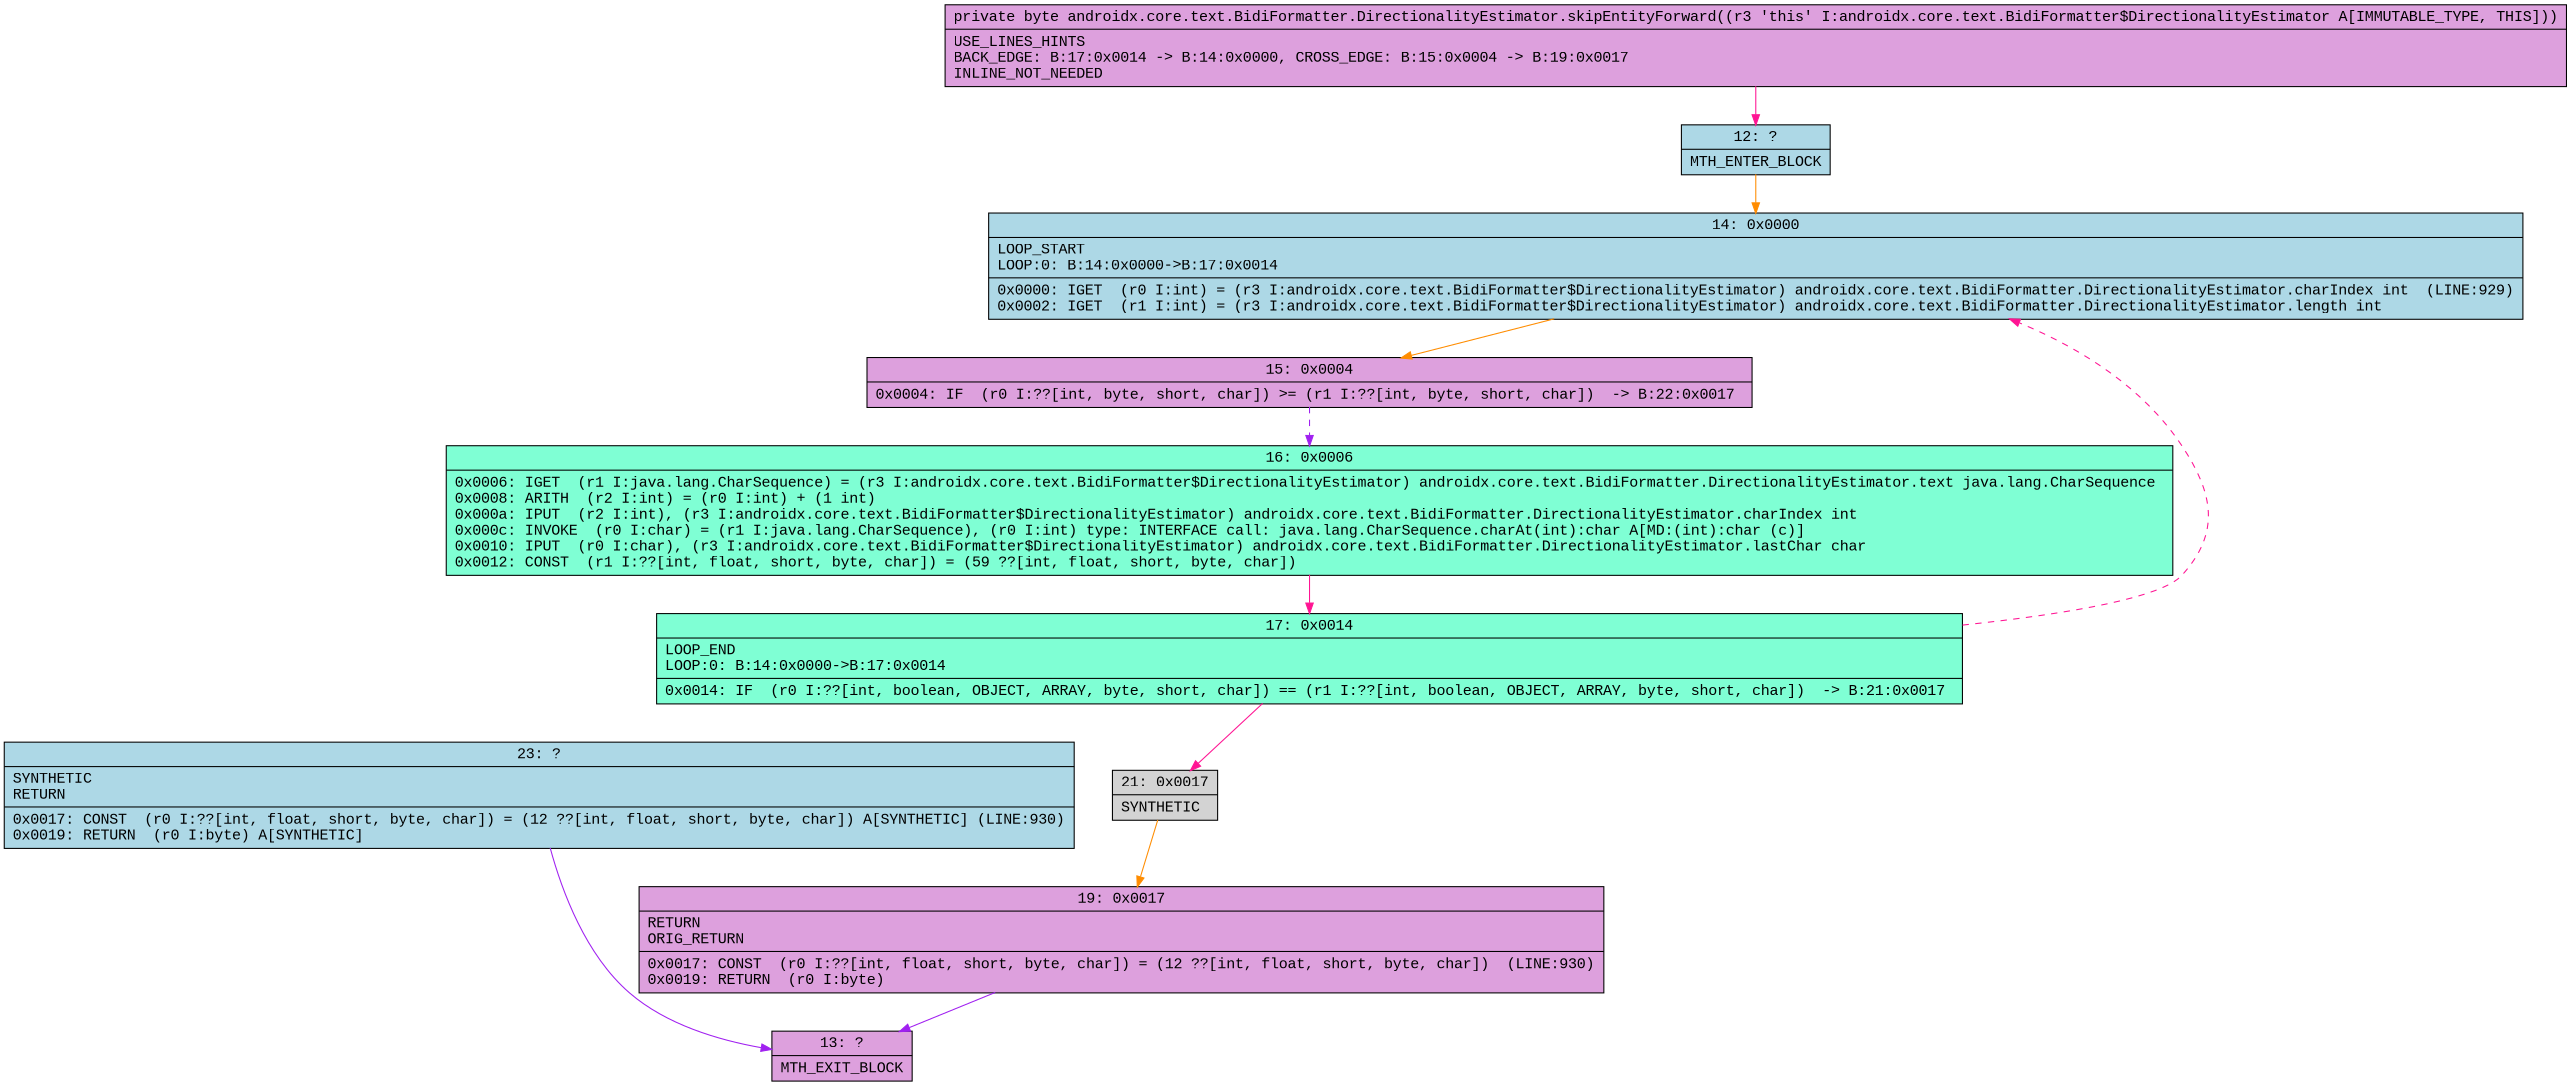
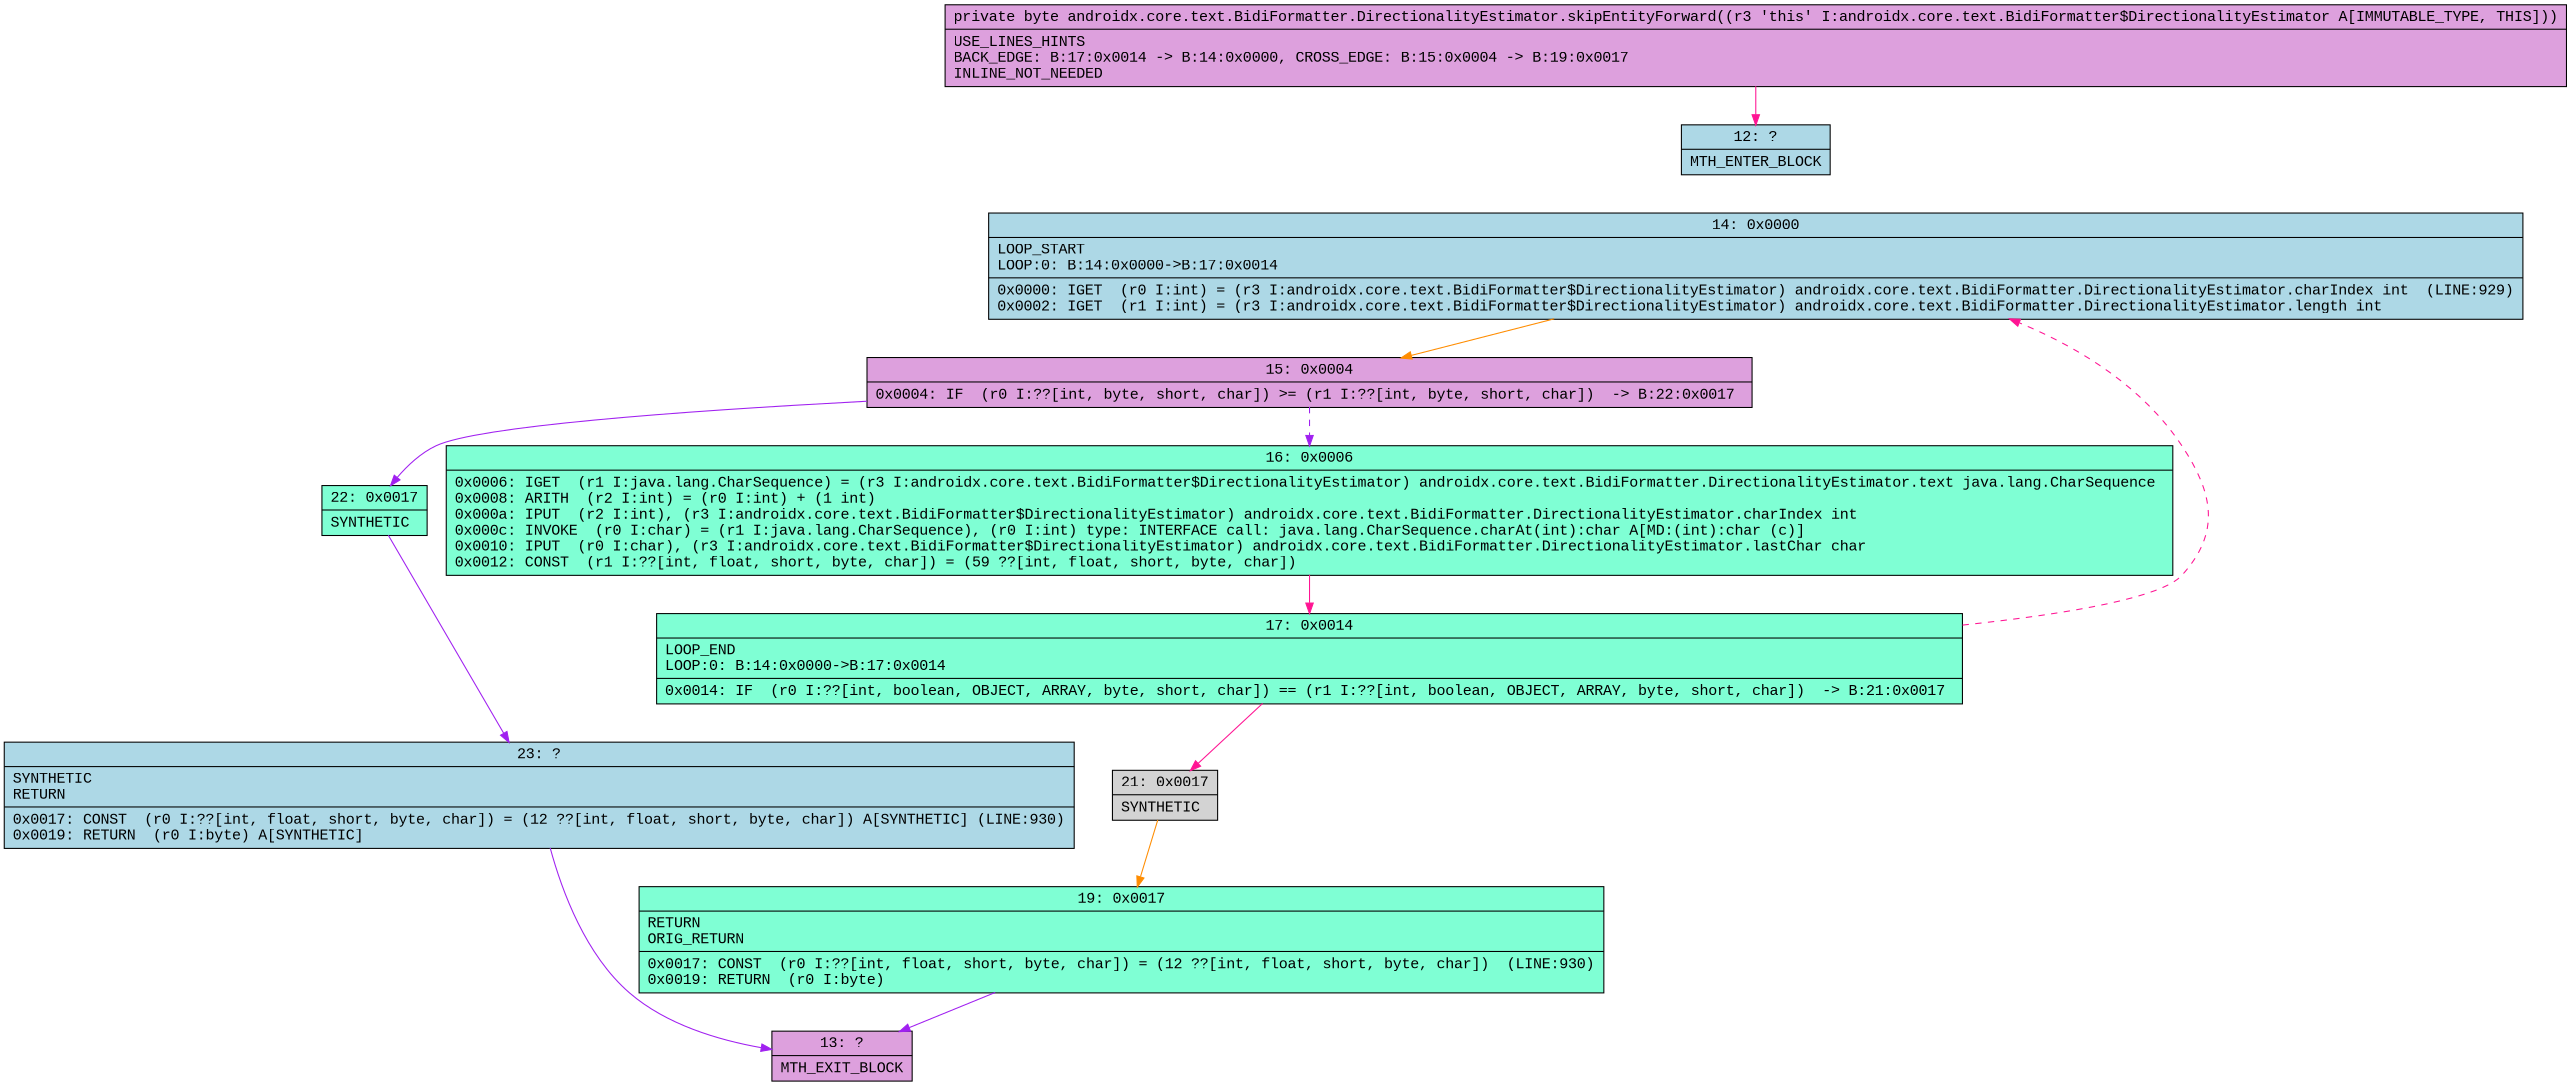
  digraph {
    fontname="Liberation Mono"
    node [fillcolor=aquamarine fontname="Liberation Mono" shape=record style=filled]
    edge [color=purple fontname="Liberation Mono"]
    n1 [fillcolor=lightblue label="{12\:\ ?|MTH_ENTER_BLOCK\l}"]
    n2 [fillcolor=lightblue label="{14\:\ 0x0000|LOOP_START\lLOOP:0: B:14:0x0000\-\>B:17:0x0014\l|0x0000: IGET  (r0 I:int) = (r3 I:androidx.core.text.BidiFormatter$DirectionalityEstimator) androidx.core.text.BidiFormatter.DirectionalityEstimator.charIndex int  (LINE:929)\l0x0002: IGET  (r1 I:int) = (r3 I:androidx.core.text.BidiFormatter$DirectionalityEstimator) androidx.core.text.BidiFormatter.DirectionalityEstimator.length int \l}"]
    n3 [fillcolor=plum label="{15\:\ 0x0004|0x0004: IF  (r0 I:??[int, byte, short, char]) \>= (r1 I:??[int, byte, short, char])  \-\> B:22:0x0017 \l}"]
    n4 [label="{16\:\ 0x0006|0x0006: IGET  (r1 I:java.lang.CharSequence) = (r3 I:androidx.core.text.BidiFormatter$DirectionalityEstimator) androidx.core.text.BidiFormatter.DirectionalityEstimator.text java.lang.CharSequence \l0x0008: ARITH  (r2 I:int) = (r0 I:int) + (1 int) \l0x000a: IPUT  (r2 I:int), (r3 I:androidx.core.text.BidiFormatter$DirectionalityEstimator) androidx.core.text.BidiFormatter.DirectionalityEstimator.charIndex int \l0x000c: INVOKE  (r0 I:char) = (r1 I:java.lang.CharSequence), (r0 I:int) type: INTERFACE call: java.lang.CharSequence.charAt(int):char A[MD:(int):char (c)]\l0x0010: IPUT  (r0 I:char), (r3 I:androidx.core.text.BidiFormatter$DirectionalityEstimator) androidx.core.text.BidiFormatter.DirectionalityEstimator.lastChar char \l0x0012: CONST  (r1 I:??[int, float, short, byte, char]) = (59 ??[int, float, short, byte, char]) \l}"]
+   n5 [label="{22\:\ 0x0017|SYNTHETIC\l}"]
    n6 [label="{17\:\ 0x0014|LOOP_END\lLOOP:0: B:14:0x0000\-\>B:17:0x0014\l|0x0014: IF  (r0 I:??[int, boolean, OBJECT, ARRAY, byte, short, char]) == (r1 I:??[int, boolean, OBJECT, ARRAY, byte, short, char])  \-\> B:21:0x0017 \l}"]
    n7 [fillcolor=lightblue label="{23\:\ ?|SYNTHETIC\lRETURN\l|0x0017: CONST  (r0 I:??[int, float, short, byte, char]) = (12 ??[int, float, short, byte, char]) A[SYNTHETIC] (LINE:930)\l0x0019: RETURN  (r0 I:byte) A[SYNTHETIC]\l}"]
    n8 [fillcolor=lightgrey label="{21\:\ 0x0017|SYNTHETIC\l}"]
-   n9 [fillcolor=plum label="{19\:\ 0x0017|RETURN\lORIG_RETURN\l|0x0017: CONST  (r0 I:??[int, float, short, byte, char]) = (12 ??[int, float, short, byte, char])  (LINE:930)\l0x0019: RETURN  (r0 I:byte) \l}"]
+   n9 [label="{19\:\ 0x0017|RETURN\lORIG_RETURN\l|0x0017: CONST  (r0 I:??[int, float, short, byte, char]) = (12 ??[int, float, short, byte, char])  (LINE:930)\l0x0019: RETURN  (r0 I:byte) \l}"]
    n10 [fillcolor=plum label="{13\:\ ?|MTH_EXIT_BLOCK\l}"]
    n11 [fillcolor=plum label="{private byte androidx.core.text.BidiFormatter.DirectionalityEstimator.skipEntityForward((r3 'this' I:androidx.core.text.BidiFormatter$DirectionalityEstimator A[IMMUTABLE_TYPE, THIS]))  | USE_LINES_HINTS\lBACK_EDGE: B:17:0x0014 \-\> B:14:0x0000, CROSS_EDGE: B:15:0x0004 \-\> B:19:0x0017\lINLINE_NOT_NEEDED\l}"]
-   n1 -> n2 [color=darkorange]
    n2 -> n3 [color=darkorange]
    n3 -> n4 [style=dashed]
+   n3 -> n5
    n4 -> n6 [color=deeppink]
+   n5 -> n7
    n6 -> n2 [color=deeppink style=dashed]
    n6 -> n8 [color=deeppink]
    n7 -> n10
    n8 -> n9 [color=darkorange]
    n9 -> n10
    n11 -> n1 [color=deeppink]
  }
